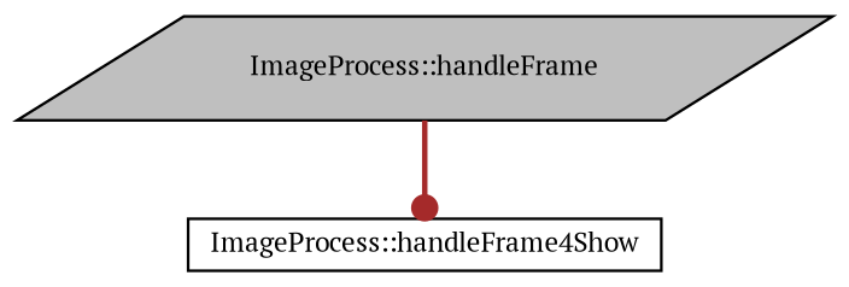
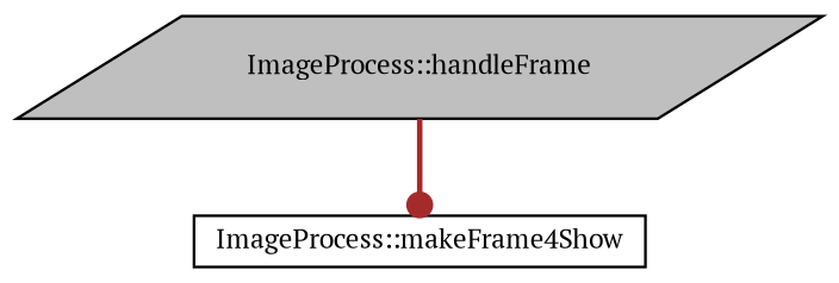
  digraph {
    rankdir=TB
    fontname="PT Serif"
    node [color=black fontname="PT Serif" fontsize=10 style=filled]
    n1 [fillcolor=grey75 fontcolor=black height=0.2 label="ImageProcess::handleFrame" shape=parallelogram width=0.4]
-   n2 [fillcolor=white height=0.2 label="ImageProcess::handleFrame4Show" shape=box width=0.4]
+   n2 [fillcolor=white height=0.2 label="ImageProcess::makeFrame4Show" shape=box width=0.4]
    n1 -> n2 [color=brown fontname="PT Serif" fontsize=10 labelfontname=Helvetica labelfontsize=10 style=bold arrowhead=dot]
  }
